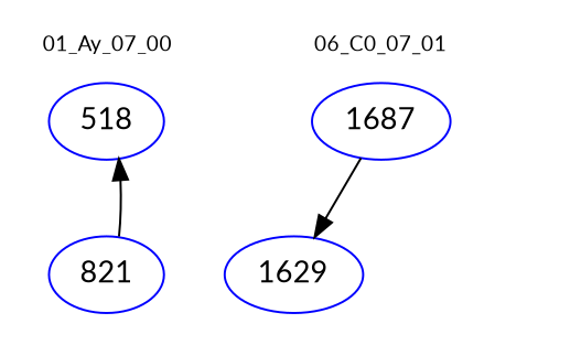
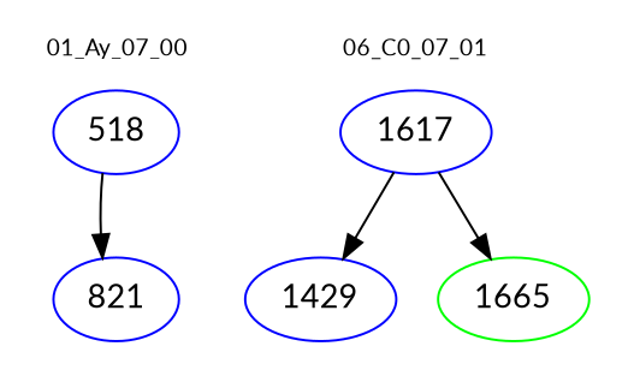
  digraph {
    fontname=Lato
    node [color=blue fontname=Lato]
    edge [color=black fontname=Lato]
    n1 [label=518]
    n2 [label=821]
-   n3 [label=1687]
-   n4 [label=1629]
+   n3 [label=1617]
+   n4 [label=1429]
+   n5 [color=green label=1665]
    subgraph cluster_1 {
      color=white
      fontsize=10
      label="01_Ay_07_00"
      n1
      n2
    }
    subgraph cluster_2 {
      color=white
      fontsize=10
      label="06_C0_07_01"
      n3
      n4
+     n5
    }
-   n2 -> n1
+   n1 -> n2
    n3 -> n4
+   n3 -> n5
  }
